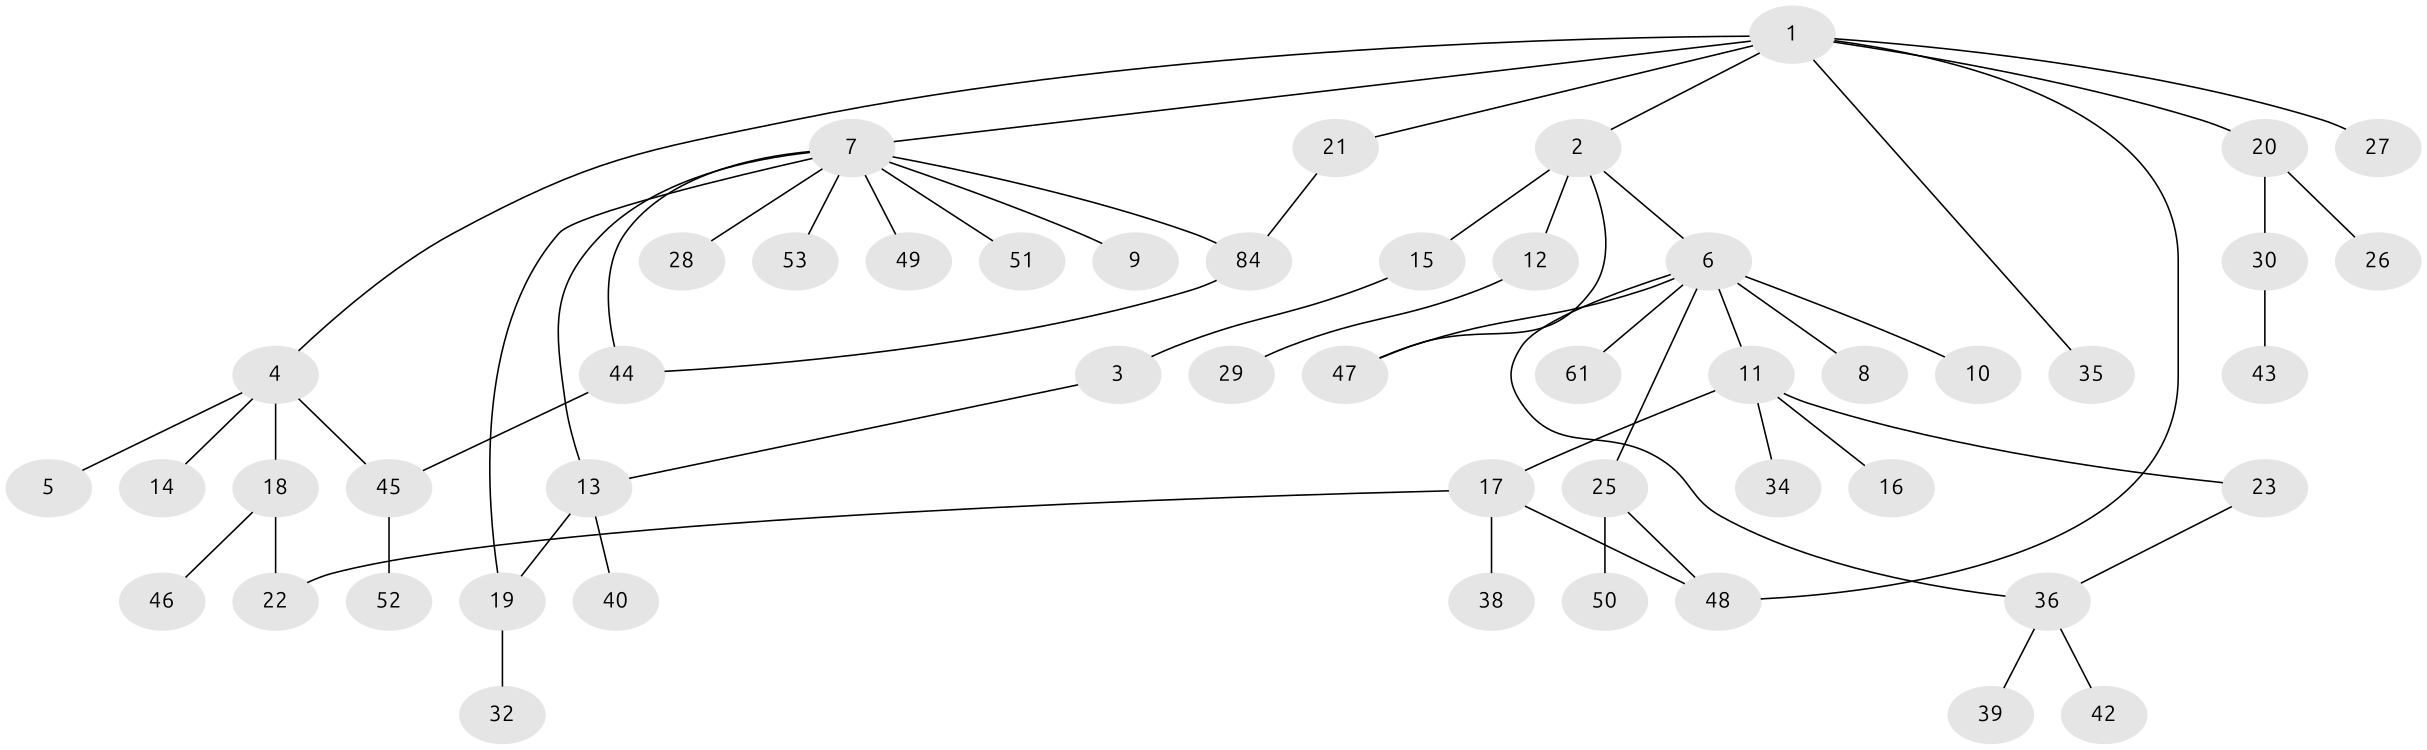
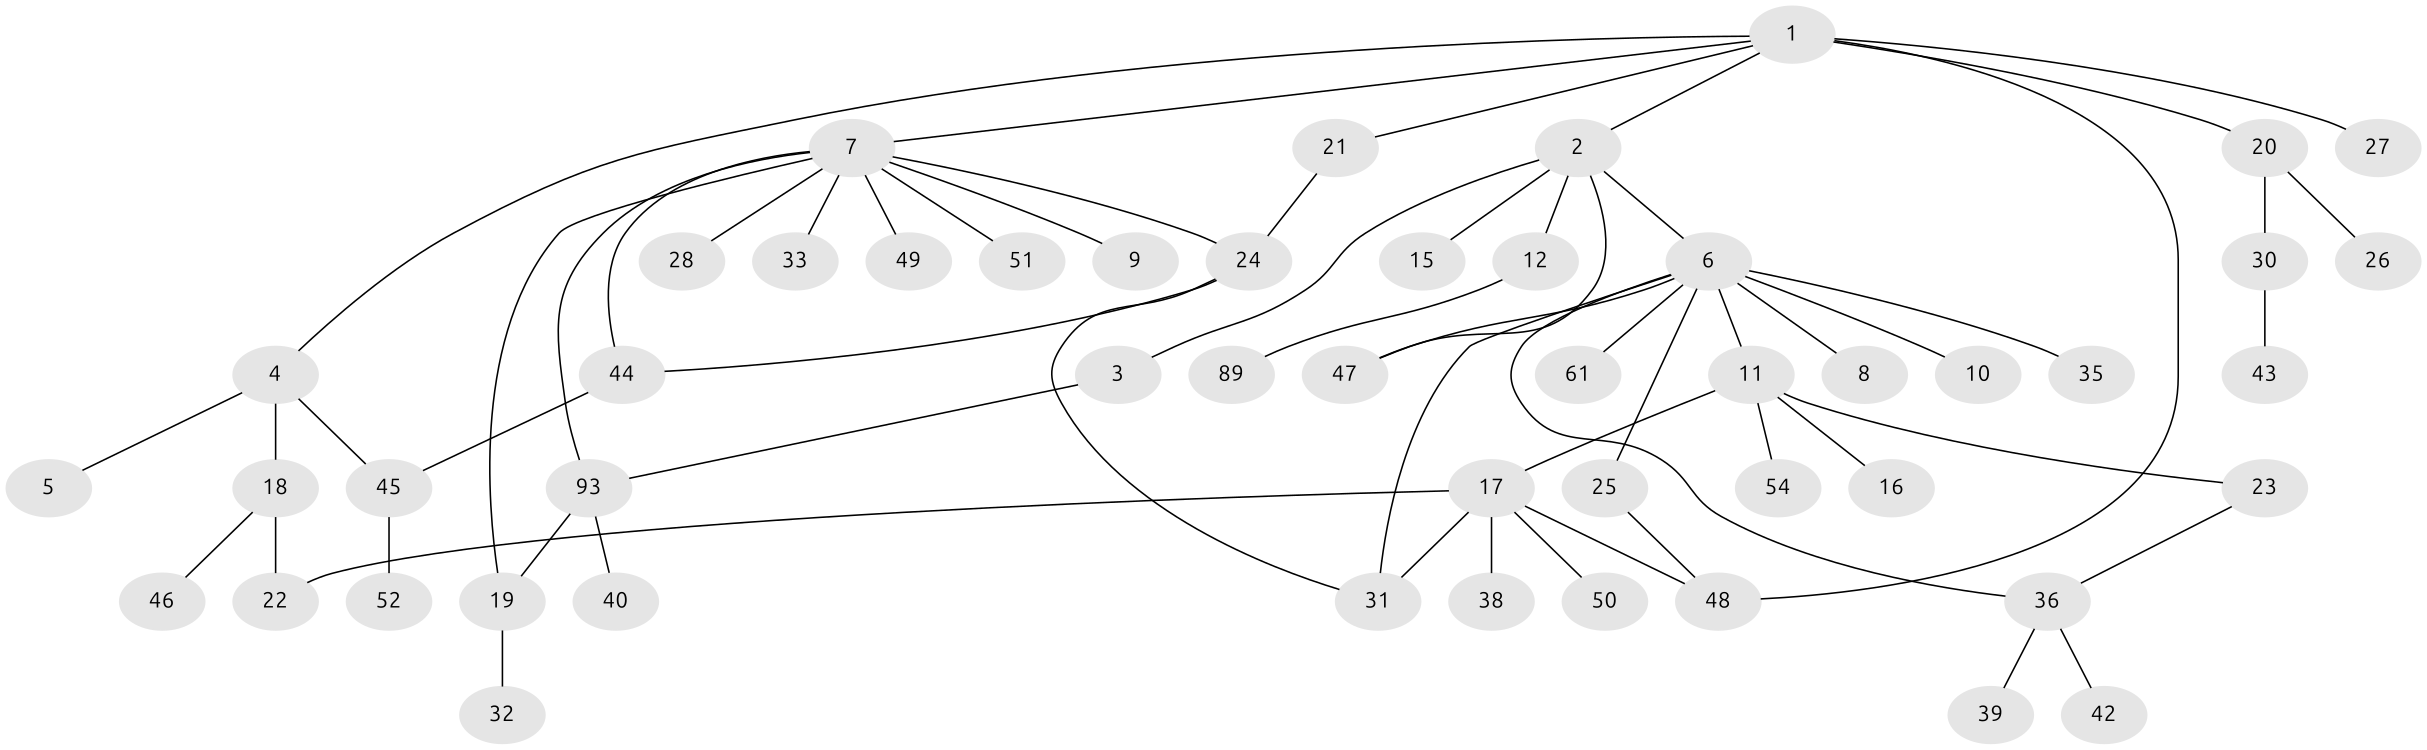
  graph {
    fontname=Ubuntu
    node [color=gray90 fontname=Ubuntu style=filled]
    edge [fontname=Ubuntu]
    1
    2
    4
    7
    20
    21
    27
    35
    48
    3
    6
    12
    15
    47
    5
-   14
    18
    45
-   13
+   13 [label=93]
    9
    19
-   24 [label=84]
+   24
    28
-   33 [label=53]
+   33
    44
    49
    51
    26
    30
    8
    10
    11
    25
+   31
    36
    n36 [label=61]
-   29
+   29 [label=89]
    40
    22
    46
    52
    16
    17
    23
-   34
+   34 [label=54]
    50
    42
    39
    32
    38
    43
    1 -- 2
    1 -- 4
    1 -- 7
    1 -- 20
    1 -- 21
    1 -- 27
-   1 -- 35
+   6 -- 35
    1 -- 48
-   15 -- 3
+   2 -- 3
    2 -- 6
    2 -- 12
    2 -- 15
    2 -- 47
    4 -- 5
-   4 -- 14
    4 -- 18
    4 -- 45
    7 -- 13
    7 -- 9
    7 -- 19
    7 -- 24
    7 -- 28
    7 -- 33
    7 -- 44
    7 -- 49
    7 -- 51
    20 -- 26
    20 -- 30
    21 -- 24
    3 -- 13
    6 -- 47
    6 -- 8
    6 -- 10
    6 -- 11
    6 -- 25
+   6 -- 31
    6 -- 36
    6 -- n36
    12 -- 29
    18 -- 22
    18 -- 46
    45 -- 52
    13 -- 19
    13 -- 40
    19 -- 32
    24 -- 44
+   24 -- 31
    44 -- 45
    30 -- 43
    11 -- 16
    11 -- 17
    11 -- 23
    11 -- 34
    25 -- 48
-   25 -- 50
+   17 -- 50
    36 -- 42
    36 -- 39
    17 -- 48
+   17 -- 31
    17 -- 22
    17 -- 38
    23 -- 36
  }
